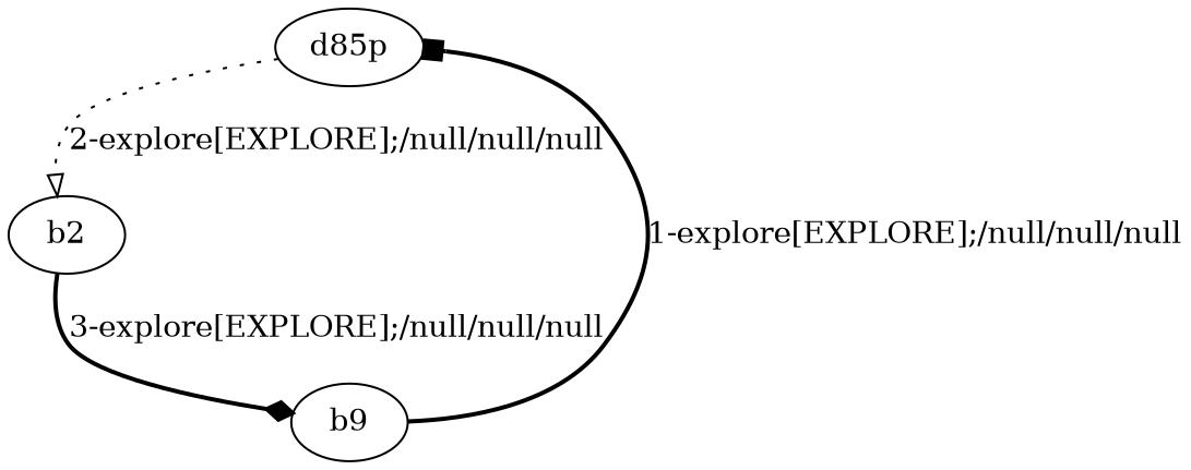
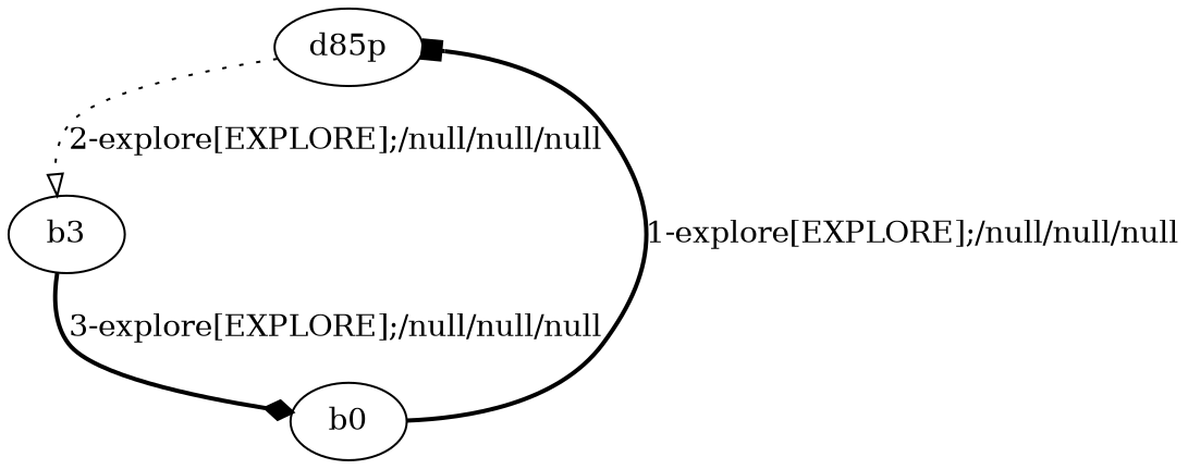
  digraph {
    edge [style=bold]
    n1 [label=d85p]
-   b0 [label=b9]
-   b2
+   b0
+   b2 [label=b3]
    n1 -> b2 [arrowhead=onormal label="2-explore[EXPLORE];/null/null/null" style=dotted]
    b0 -> n1 [arrowhead=box label="1-explore[EXPLORE];/null/null/null"]
    b2 -> b0 [arrowhead=diamond label="3-explore[EXPLORE];/null/null/null"]
  }
